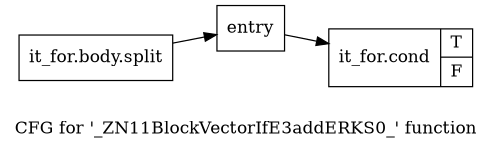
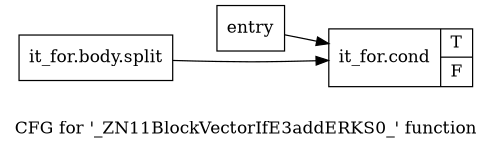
  digraph {
    label="CFG for '_ZN11BlockVectorIfE3addERKS0_' function"
    rankdir=LR
    node [shape=record]
    n1 [label="{entry}"]
    n2 [label="{it_for.cond|{<s0>T|<s1>F}}"]
    n3 [label="{it_for.body.split}"]
    n1 -> n2
-   n3 -> n1
+   n3 -> n2
  }
